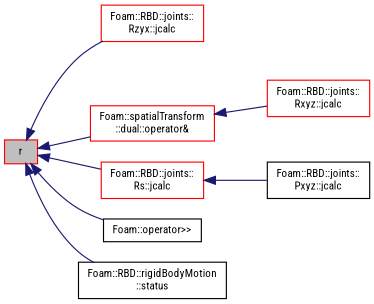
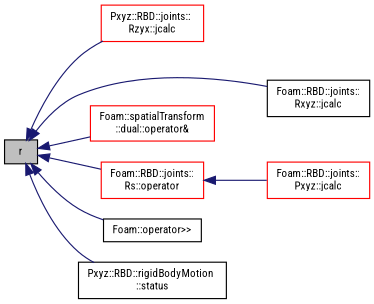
  digraph {
    fontname="Roboto Condensed"
    rankdir=LR
    node [color=red fontname="Roboto Condensed" fontsize=10 shape=record]
    edge [color=midnightblue dir=back fontname="Roboto Condensed" fontsize=10 labelfontname=Helvetica labelfontsize=10 style=solid]
-   n1 [fillcolor=grey75 fontcolor=black height=0.2 label=r style=filled width=0.4]
-   n2 [height=0.2 label="Foam::RBD::joints::\lRzyx::jcalc" width=0.4]
-   n3 [height=0.2 label="Foam::RBD::joints::\lRxyz::jcalc" width=0.4]
-   n4 [height=0.2 label="Foam::RBD::joints::\lRs::jcalc" width=0.4]
+   n1 [color=black fillcolor=grey75 fontcolor=black height=0.2 label=r style=filled width=0.4]
+   n2 [height=0.2 label="Pxyz::RBD::joints::\lRzyx::jcalc" width=0.4]
+   n3 [color=black height=0.2 label="Foam::RBD::joints::\lRxyz::jcalc" width=0.4]
+   n4 [height=0.2 label="Foam::RBD::joints::\lRs::operator" width=0.4]
    n5 [height=0.2 label="Foam::spatialTransform\l::dual::operator&" width=0.4]
    n6 [color=black height=0.2 label="Foam::operator\>\>" width=0.4]
-   n7 [color=black height=0.2 label="Foam::RBD::rigidBodyMotion\l::status" width=0.4]
-   n8 [color=black height=0.2 label="Foam::RBD::joints::\lPxyz::jcalc" width=0.4]
+   n7 [color=black height=0.2 label="Pxyz::RBD::rigidBodyMotion\l::status" width=0.4]
+   n8 [height=0.2 label="Foam::RBD::joints::\lPxyz::jcalc" width=0.4]
    n1 -> n2
-   n5 -> n3
+   n1 -> n3
    n1 -> n4
    n1 -> n5
    n1 -> n6
    n1 -> n7
    n4 -> n8
  }
